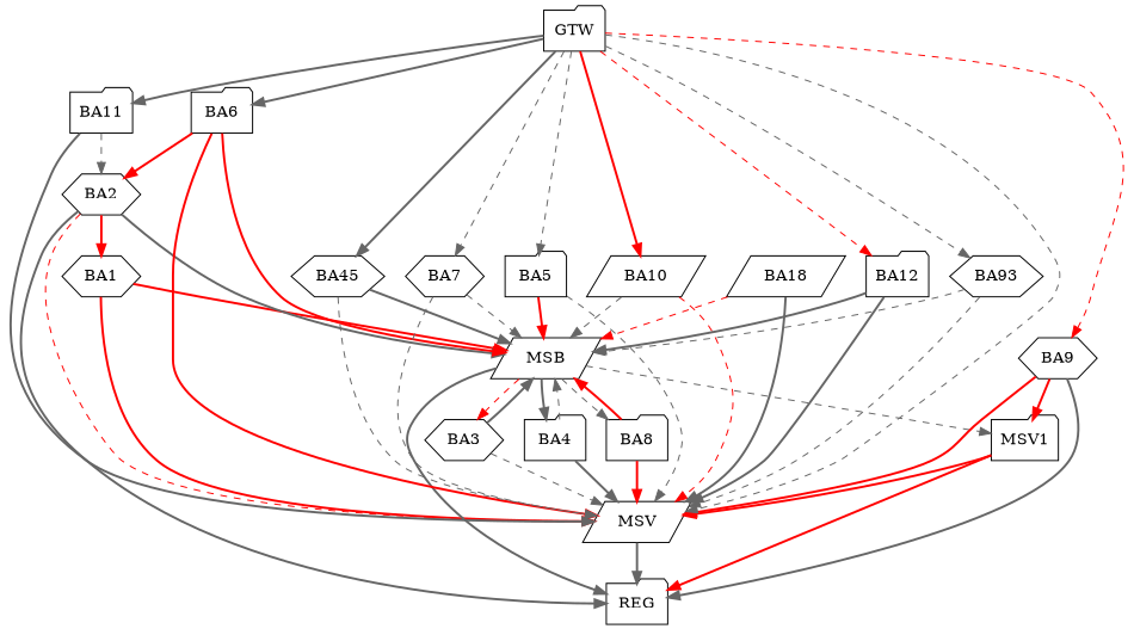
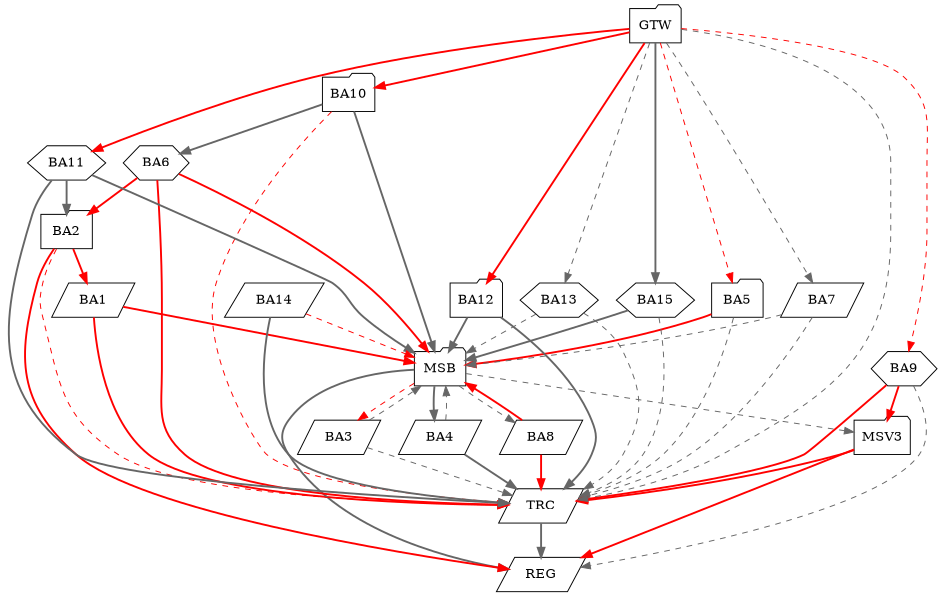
  strict digraph {
    node [shape=folder]
    edge [color=gray40 style=bold]
-   n1 [label=BA1 shape=hexagon]
-   n2 [label=MSB shape=parallelogram]
-   n3 [label=MSV shape=parallelogram]
-   n4 [label=REG]
-   n5 [label=BA3 shape=hexagon]
-   n6 [label=BA4]
-   n7 [label=BA8]
-   n8 [label=MSV1]
-   n9 [label=BA2 shape=hexagon]
+   n1 [label=BA1 shape=parallelogram]
+   n2 [label=MSB]
+   n3 [label=TRC shape=parallelogram]
+   n4 [label=REG shape=parallelogram]
+   n5 [label=BA3 shape=parallelogram]
+   n6 [label=BA4 shape=parallelogram]
+   n7 [label=BA8 shape=parallelogram]
+   n8 [label=MSV3]
+   n9 [label=BA2]
    n10 [label=BA5]
-   n11 [label=BA6]
-   n12 [label=BA7 shape=hexagon]
+   n11 [label=BA6 shape=hexagon]
+   n12 [label=BA7 shape=parallelogram]
    n13 [label=BA9 shape=hexagon]
-   n14 [label=BA10 shape=parallelogram]
-   n15 [label=BA11]
+   n14 [label=BA10]
+   n15 [label=BA11 shape=hexagon]
    n16 [label=BA12]
-   n17 [label=BA93 shape=hexagon]
-   n18 [label=BA18 shape=parallelogram]
-   n19 [label=BA45 shape=hexagon]
+   n17 [label=BA13 shape=hexagon]
+   n18 [label=BA14 shape=parallelogram]
+   n19 [label=BA15 shape=hexagon]
    n20 [label=GTW]
    n1 -> n2 [color=red]
    n1 -> n3 [color=red]
    n2 -> n4
    n2 -> n5 [color=red style=dashed]
    n2 -> n6
    n2 -> n7 [style=dashed]
    n2 -> n8 [style=dashed]
    n3 -> n4
-   n5 -> n2
+   n5 -> n2 [style=dashed]
    n5 -> n3 [style=dashed]
    n6 -> n2 [style=dashed]
    n6 -> n3
    n7 -> n2 [color=red]
    n7 -> n3 [color=red]
    n8 -> n3 [color=red]
    n8 -> n4 [color=red]
    n9 -> n1 [color=red]
    n9 -> n3 [color=red style=dashed]
-   n9 -> n4
+   n9 -> n4 [color=red]
    n10 -> n2 [color=red]
    n10 -> n3 [style=dashed]
    n11 -> n2 [color=red]
    n11 -> n3 [color=red]
    n11 -> n9 [color=red]
    n12 -> n2 [style=dashed]
    n12 -> n3 [style=dashed]
    n13 -> n3 [color=red]
-   n13 -> n4
+   n13 -> n4 [style=dashed]
    n13 -> n8 [color=red]
-   n14 -> n2 [style=dashed]
+   n14 -> n2
    n14 -> n3 [color=red style=dashed]
-   n9 -> n2
+   n15 -> n2
    n15 -> n3
-   n15 -> n9 [style=dashed]
+   n15 -> n9
    n16 -> n2
    n16 -> n3
    n17 -> n2 [style=dashed]
    n17 -> n3 [style=dashed]
    n18 -> n2 [color=red style=dashed]
    n18 -> n3
    n19 -> n2
    n19 -> n3 [style=dashed]
    n20 -> n3 [style=dashed]
-   n20 -> n10 [style=dashed]
-   n20 -> n11
+   n20 -> n10 [color=red style=dashed]
+   n14 -> n11
    n20 -> n12 [style=dashed]
    n20 -> n13 [color=red style=dashed]
    n20 -> n14 [color=red]
-   n20 -> n15
-   n20 -> n16 [color=red style=dashed]
+   n20 -> n15 [color=red]
+   n20 -> n16 [color=red]
    n20 -> n17 [style=dashed]
    n20 -> n19
  }
